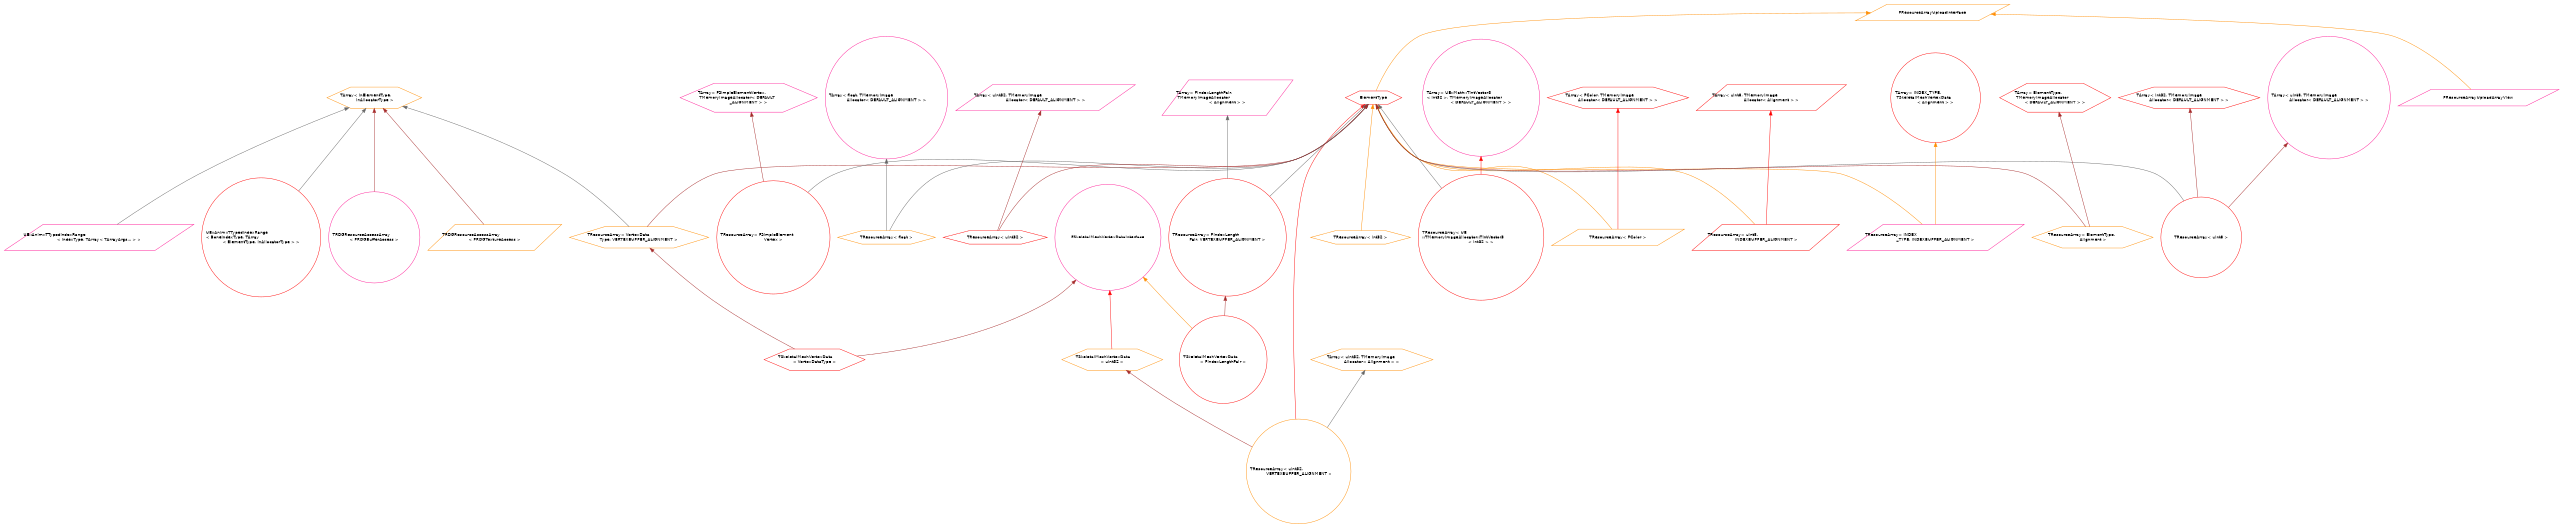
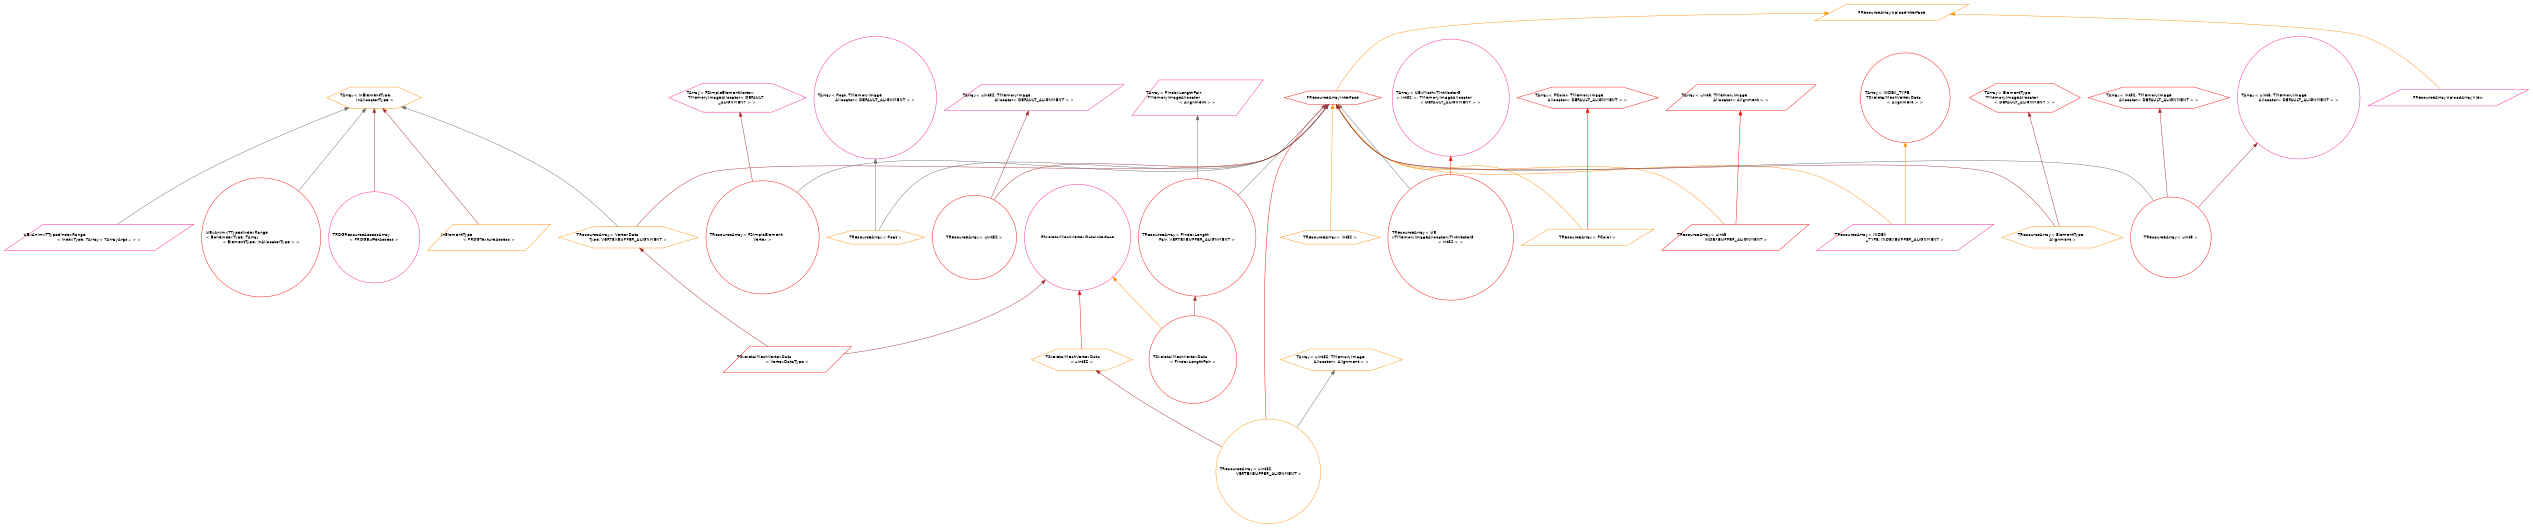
  digraph {
    rankdir=TB
    node [color=red fillcolor=white fontname=Helvetica fontsize=10 shape=hexagon style=filled]
    edge [color=brown dir=back fontname=Helvetica fontsize=10 labelfontname=Helvetica labelfontsize=10 style=solid]
    n1 [color=darkorange height=0.2 label=FResourceArrayUploadInterface shape=parallelogram width=0.4]
-   n2 [height=0.2 label=ElementType width=0.4]
+   n2 [height=0.2 label=FResourceArrayInterface width=0.4]
    n3 [color=deeppink height=0.2 label=FResourceArrayUploadArrayView shape=parallelogram width=0.4]
    n4 [color=darkorange height=0.2 label="TResourceArray\< VertexData\lType, VERTEXBUFFER_ALIGNMENT \>" width=0.4]
    n5 [height=0.2 label="TResourceArray\< FSimpleElement\lVertex \>" shape=circle width=0.4]
    n6 [color=darkorange height=0.2 label="TResourceArray\< uint32,\l VERTEXBUFFER_ALIGNMENT \>" shape=circle width=0.4]
    n7 [height=0.2 label="TResourceArray\< FIndexLength\lPair, VERTEXBUFFER_ALIGNMENT \>" shape=circle width=0.4]
    n8 [color=darkorange height=0.2 label="TResourceArray\< float \>" width=0.4]
-   n9 [height=0.2 label="TResourceArray\< uint32 \>" width=0.4]
+   n9 [height=0.2 label="TResourceArray\< uint32 \>" shape=circle width=0.4]
    n10 [height=0.2 label="TResourceArray\< UE\l::TMemoryImageAllocator::TIntVector3\l\< int32 \> \>" shape=circle width=0.4]
    n11 [color=darkorange height=0.2 label="TResourceArray\< FColor \>" shape=parallelogram width=0.4]
    n12 [height=0.2 label="TResourceArray\< uint8,\l INDEXBUFFER_ALIGNMENT \>" shape=parallelogram width=0.4]
    n13 [color=deeppink height=0.2 label="TResourceArray\< INDEX\l_TYPE, INDEXBUFFER_ALIGNMENT \>" shape=parallelogram width=0.4]
    n14 [height=0.2 label="TResourceArray\< uint8 \>" shape=circle width=0.4]
    n15 [color=darkorange height=0.2 label="TResourceArray\< int32 \>" width=0.4]
    n16 [color=darkorange height=0.2 label="TResourceArray\< ElementType,\l Alignment \>" width=0.4]
-   n17 [height=0.2 label="TSkeletalMeshVertexData\l\< VertexDataType \>" width=0.4]
+   n17 [height=0.2 label="TSkeletalMeshVertexData\l\< VertexDataType \>" shape=parallelogram width=0.4]
    n18 [height=0.2 label="TSkeletalMeshVertexData\l\< FIndexLengthPair \>" shape=circle width=0.4]
    n19 [color=darkorange height=0.2 label="TSkeletalMeshVertexData\l\< uint32 \>" width=0.4]
    n20 [color=deeppink height=0.2 label=FSkeletalMeshVertexDataInterface shape=circle width=0.4]
    n21 [color=darkorange height=0.2 label="TArray\< InElementType,\l InAllocatorType \>" width=0.4]
    n22 [color=deeppink height=0.2 label="TRDGResourceAccessArray\l\< FRDGBufferAccess \>" shape=circle width=0.4]
-   n23 [color=darkorange height=0.2 label="TRDGResourceAccessArray\l\< FRDGTextureAccess \>" shape=parallelogram width=0.4]
+   n23 [color=darkorange height=0.2 label="InElementType\l\< FRDGTextureAccess \>" shape=parallelogram width=0.4]
    n24 [color=deeppink height=0.2 label="UE::Anim::TTypedIndexRange\l\< IndexType, TArray\< TArrayArgs... \> \>" shape=parallelogram width=0.4]
    n25 [height=0.2 label="UE::Anim::TTypedIndexRange\l\< BoneIndexType, TArray\l\< ElementType, InAllocatorType \> \>" shape=circle width=0.4]
    n26 [height=0.2 label="TArray\< ElementType,\l TMemoryImageAllocator\l\< DEFAULT_ALIGNMENT \> \>" width=0.4]
    n27 [height=0.2 label="TArray\< FColor, TMemoryImage\lAllocator\< DEFAULT_ALIGNMENT \> \>" width=0.4]
    n28 [color=deeppink height=0.2 label="TArray\< FIndexLengthPair,\l TMemoryImageAllocator\l\< Alignment \> \>" shape=parallelogram width=0.4]
    n29 [color=deeppink height=0.2 label="TArray\< float, TMemoryImage\lAllocator\< DEFAULT_ALIGNMENT \> \>" shape=circle width=0.4]
    n30 [color=deeppink height=0.2 label="TArray\< FSimpleElementVertex,\l TMemoryImageAllocator\< DEFAULT\l_ALIGNMENT \> \>" width=0.4]
    n31 [height=0.2 label="TArray\< INDEX_TYPE,\l TSkeletalMeshVertexData\l\< Alignment \> \>" shape=circle width=0.4]
    n32 [height=0.2 label="TArray\< int32, TMemoryImage\lAllocator\< DEFAULT_ALIGNMENT \> \>" width=0.4]
    n33 [color=deeppink height=0.2 label="TArray\< UE::Math::TIntVector3\l\< int32 \>, TMemoryImageAllocator\l\< DEFAULT_ALIGNMENT \> \>" shape=circle width=0.4]
    n34 [color=darkorange height=0.2 label="TArray\< uint32, TMemoryImage\lAllocator\< Alignment \> \>" width=0.4]
    n35 [color=deeppink height=0.2 label="TArray\< uint32, TMemoryImage\lAllocator\< DEFAULT_ALIGNMENT \> \>" shape=parallelogram width=0.4]
    n36 [height=0.2 label="TArray\< uint8, TMemoryImage\lAllocator\< Alignment \> \>" shape=parallelogram width=0.4]
    n37 [color=deeppink height=0.2 label="TArray\< uint8, TMemoryImage\lAllocator\< DEFAULT_ALIGNMENT \> \>" shape=circle width=0.4]
    n1 -> n2 [color=darkorange]
    n1 -> n3 [color=darkorange]
    n2 -> n4
    n2 -> n5 [color=gray40]
    n2 -> n6 [color=red]
    n2 -> n7 [color=gray40]
    n2 -> n8 [color=gray40]
    n2 -> n9
    n2 -> n10 [color=gray40]
    n2 -> n11 [color=darkorange]
    n2 -> n12 [color=darkorange]
    n2 -> n13 [color=darkorange]
    n2 -> n14 [color=gray40]
    n2 -> n15 [color=darkorange]
    n2 -> n16
    n4 -> n17
    n7 -> n18
    n19 -> n6
    n20 -> n17
    n20 -> n18 [color=darkorange]
    n20 -> n19 [color=red]
    n21 -> n4 [color=gray40]
    n21 -> n22
    n21 -> n23
    n21 -> n24 [color=gray40]
    n21 -> n25 [color=gray40]
    n26 -> n16
    n27 -> n11 [color=red]
    n28 -> n7 [color=gray40]
    n29 -> n8 [color=gray40]
    n30 -> n5
    n31 -> n13 [color=darkorange]
    n32 -> n14
    n33 -> n10 [color=red]
    n34 -> n6 [color=gray40]
    n35 -> n9
    n36 -> n12 [color=red]
    n37 -> n14
  }
